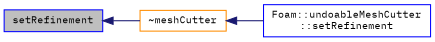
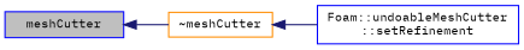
  digraph {
    fontname="IBM Plex Mono"
    rankdir=LR
    node [color=blue fontname="IBM Plex Mono" fontsize=10 shape=record]
    edge [color=midnightblue dir=back fontname="IBM Plex Mono" fontsize=10 labelfontname=Helvetica labelfontsize=10 style=solid]
-   n1 [fillcolor=grey75 fontcolor=black height=0.2 label=setRefinement style=filled width=0.4]
+   n1 [fillcolor=grey75 fontcolor=black height=0.2 label=meshCutter style=filled width=0.4]
    n2 [color=darkorange height=0.2 label="~meshCutter" width=0.4]
    n3 [height=0.2 label="Foam::undoableMeshCutter\l::setRefinement" width=0.4]
    n1 -> n2
    n2 -> n3
  }
